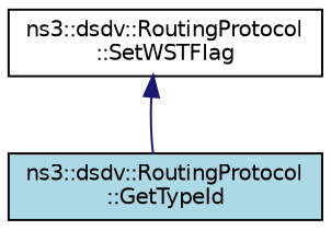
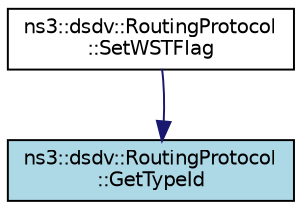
  digraph {
    rankdir=TB
    node [color=black fontname=Helvetica fontsize=10 shape=record style=filled]
    n1 [fillcolor=white fontcolor=black height=0.2 label="ns3::dsdv::RoutingProtocol\l::SetWSTFlag" width=0.4]
    n2 [fillcolor=lightblue height=0.2 label="ns3::dsdv::RoutingProtocol\l::GetTypeId" width=0.4]
-   n1 -> n2 [color=midnightblue dir=back fontname=Helvetica fontsize=10 labelfontname=Helvetica labelfontsize=10 style=solid]
+   n2 -> n1 [color=midnightblue dir=back fontname=Helvetica fontsize=10 labelfontname=Helvetica labelfontsize=10 style=solid]
  }
